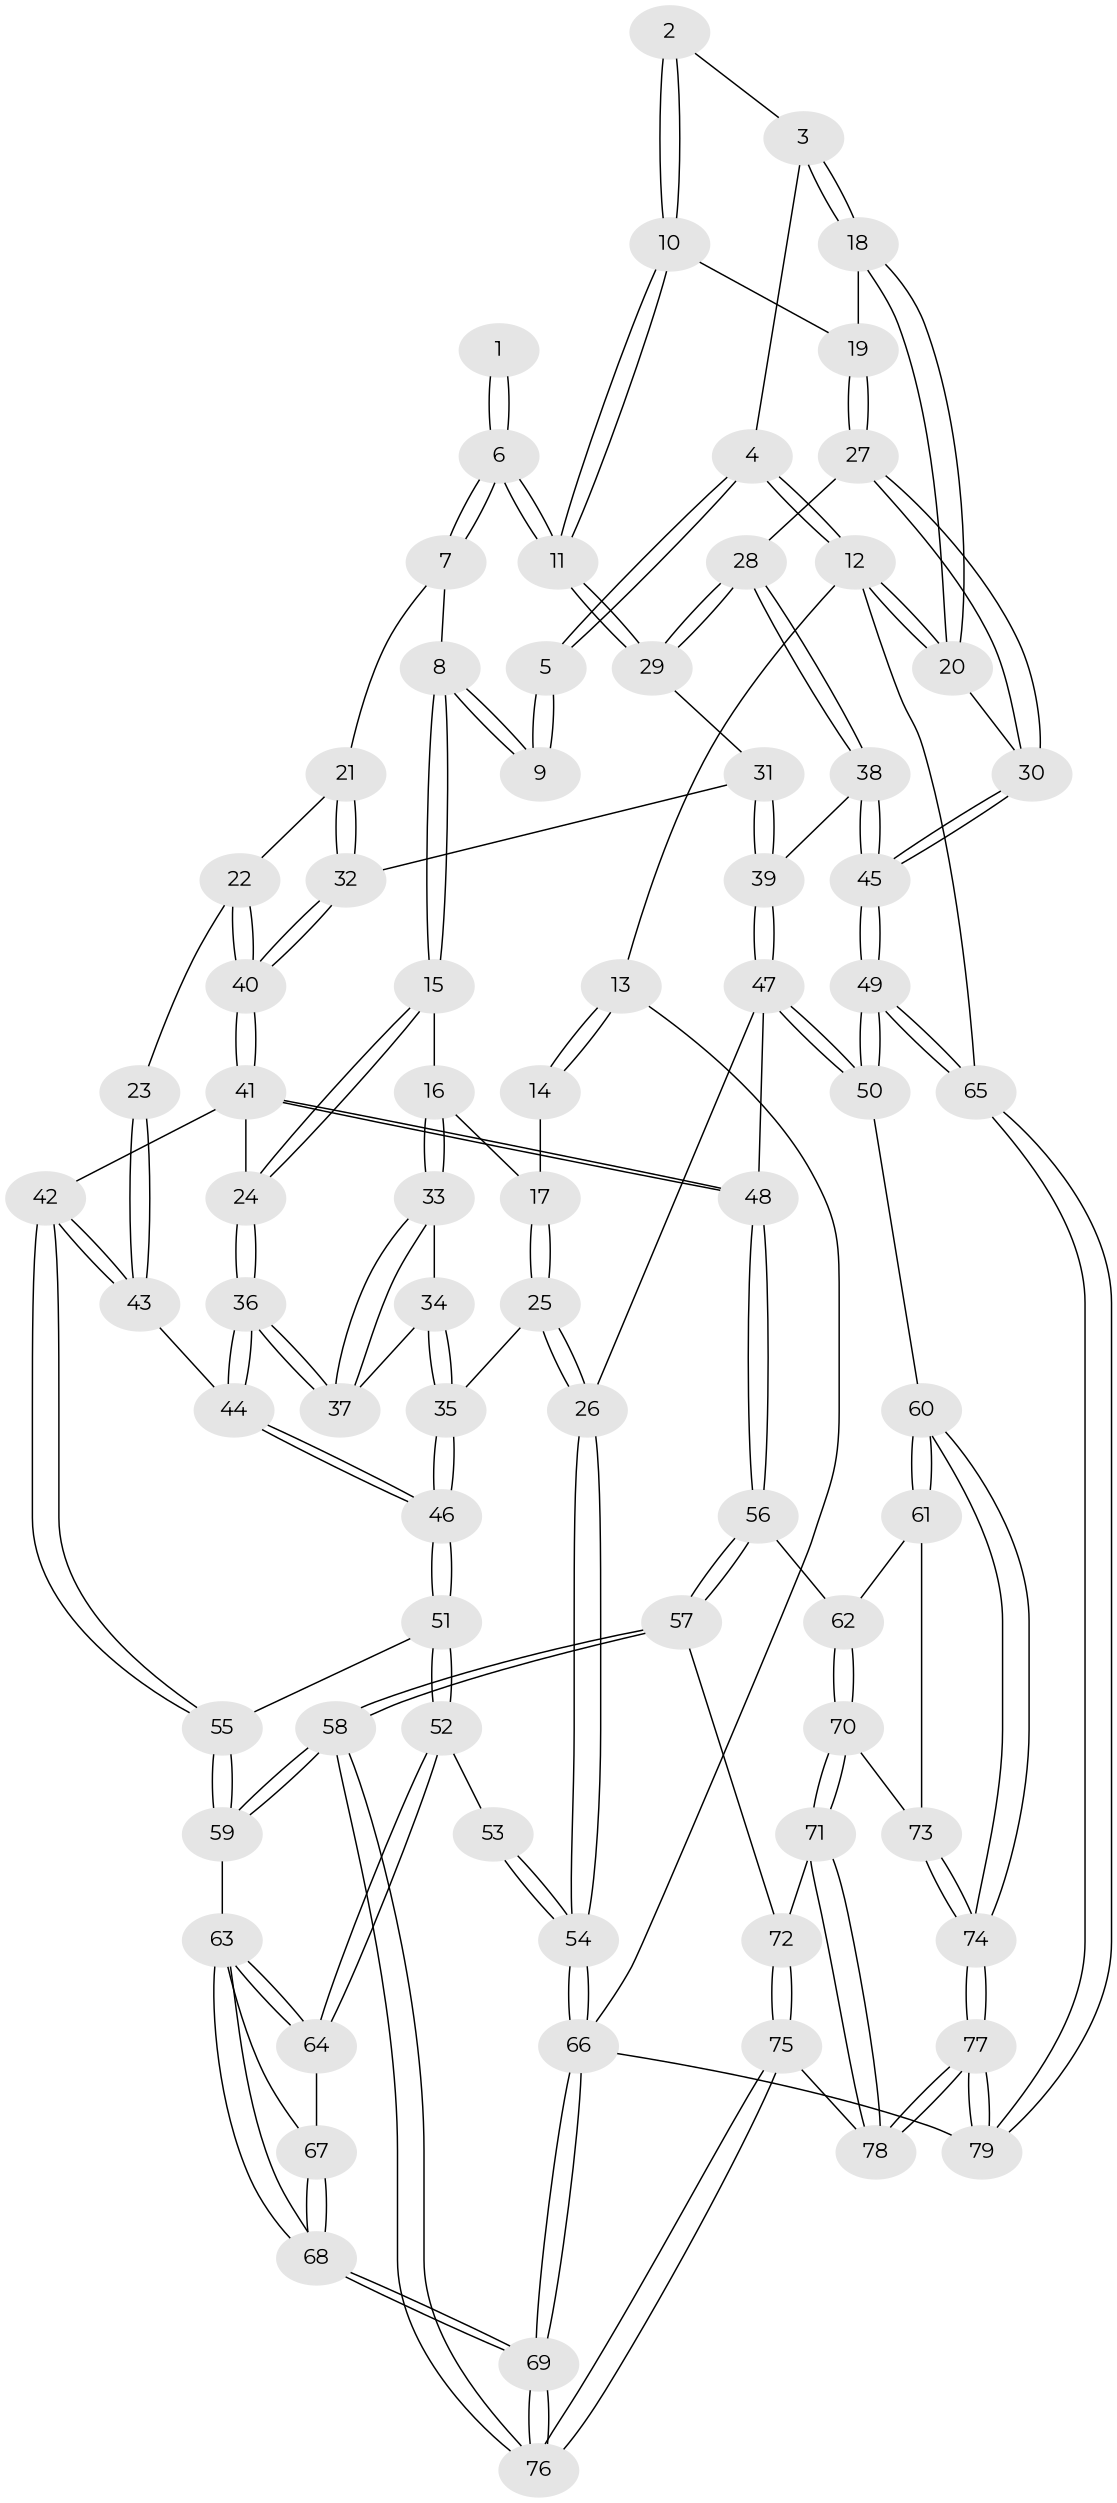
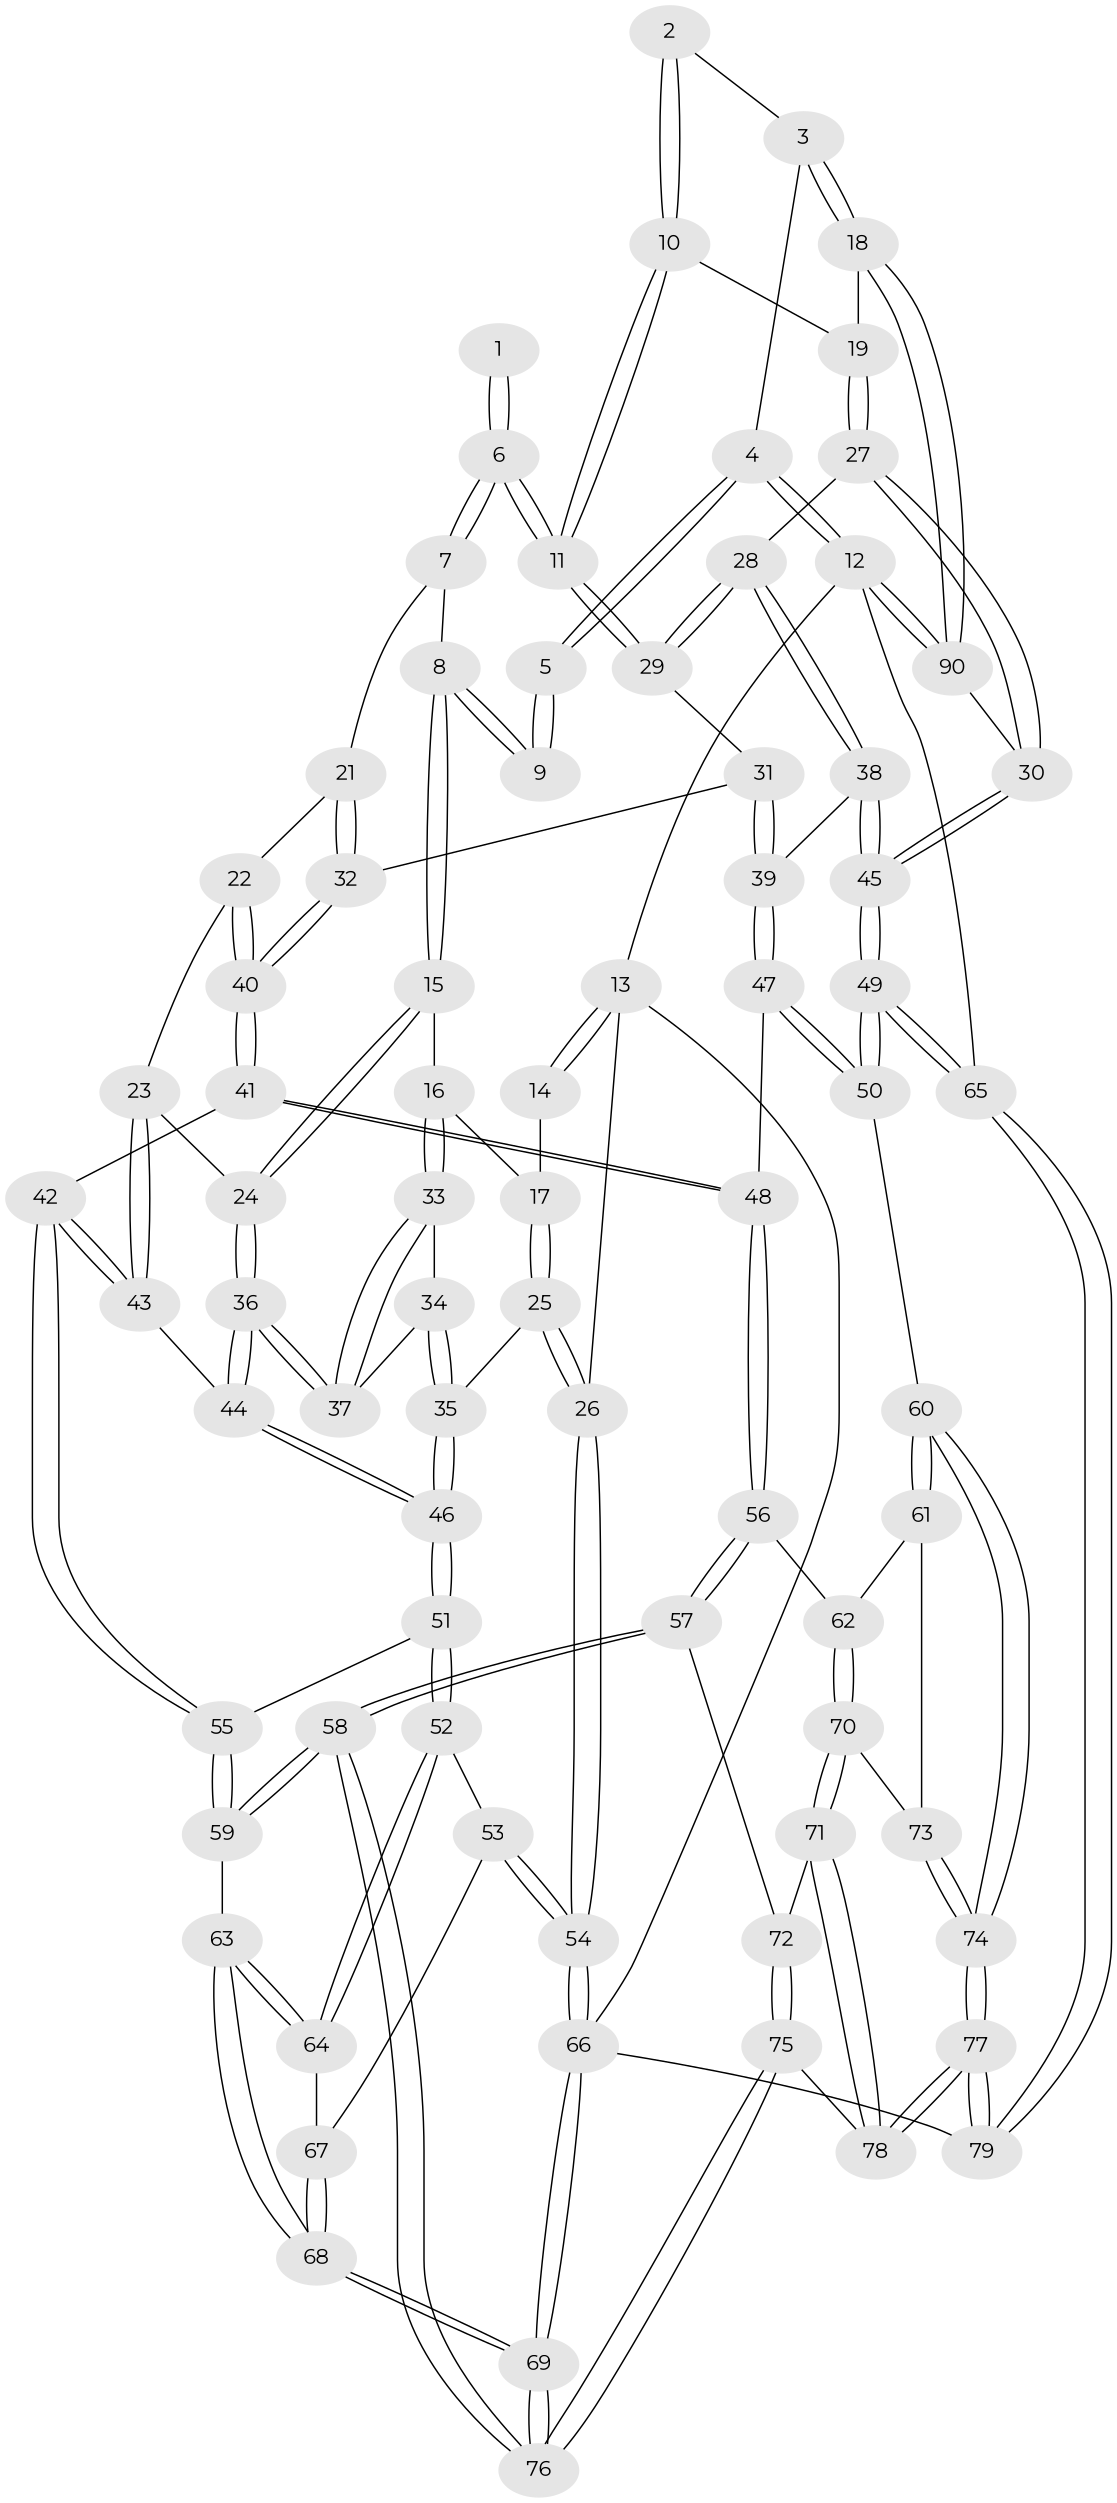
  graph {
    fontname=Montserrat
    node [color=gray90 fontname=Montserrat style=filled]
    edge [fontname=Montserrat]
    1
    6
    2
    3
    10
    7
    11
    4
    18
    19
    5
    12
-   20
+   20 [label=90]
    9
    13
    65
    8
    21
    29
    15
    22
    32
    16
    24
    27
    31
    14
    26
    66
    30
    79
    17
    54
    69
    25
    33
    36
    34
    37
    35
    28
    45
    23
    40
    43
    41
    44
    46
    38
    39
    49
    47
    51
    48
    50
    42
    55
    56
    59
    52
    60
    57
    62
    61
    74
    53
    64
    67
    68
    63
    58
    72
    70
    76
    75
    73
    77
    71
    78
    1 -- 6
    1 -- 6
    6 -- 7
    6 -- 7
    6 -- 11
    6 -- 11
    2 -- 3
    2 -- 10
    2 -- 10
    3 -- 4
    3 -- 18
    3 -- 18
    10 -- 11
    10 -- 11
    10 -- 19
    7 -- 8
    7 -- 21
    11 -- 29
    11 -- 29
    4 -- 5
    4 -- 5
    4 -- 12
    4 -- 12
    18 -- 19
    18 -- 20
    18 -- 20
    19 -- 27
    19 -- 27
    5 -- 9
    5 -- 9
    12 -- 20
    12 -- 20
    12 -- 13
    12 -- 65
    20 -- 30
    13 -- 14
    13 -- 14
-   47 -- 26
+   13 -- 26
    13 -- 66
    65 -- 79
    65 -- 79
    8 -- 9
    8 -- 9
    8 -- 15
    8 -- 15
    21 -- 22
    21 -- 32
    21 -- 32
    29 -- 31
    15 -- 16
    15 -- 24
    15 -- 24
    22 -- 23
    22 -- 40
    22 -- 40
    32 -- 40
    32 -- 40
    16 -- 17
    16 -- 33
    16 -- 33
    24 -- 36
    24 -- 36
    27 -- 30
    27 -- 30
    27 -- 28
    31 -- 32
    31 -- 39
    31 -- 39
    14 -- 17
    26 -- 54
    26 -- 54
    66 -- 79
    66 -- 69
    66 -- 69
    30 -- 45
    30 -- 45
    17 -- 25
    17 -- 25
    54 -- 66
    54 -- 66
    69 -- 76
    69 -- 76
    25 -- 26
    25 -- 26
    25 -- 35
    33 -- 34
    33 -- 37
    33 -- 37
    36 -- 37
    36 -- 37
    36 -- 44
    36 -- 44
    34 -- 37
    34 -- 35
    34 -- 35
    35 -- 46
    35 -- 46
    28 -- 29
    28 -- 29
    28 -- 38
    28 -- 38
    45 -- 49
    45 -- 49
-   41 -- 24
+   23 -- 24
    23 -- 43
    23 -- 43
    40 -- 41
    40 -- 41
    43 -- 44
    41 -- 48
    41 -- 48
    41 -- 42
    44 -- 46
    44 -- 46
    46 -- 51
    46 -- 51
    38 -- 45
    38 -- 45
    38 -- 39
    39 -- 47
    39 -- 47
    49 -- 65
    49 -- 65
    49 -- 50
    49 -- 50
    47 -- 48
    47 -- 50
    47 -- 50
    51 -- 55
    51 -- 52
    51 -- 52
    48 -- 56
    48 -- 56
    50 -- 60
    42 -- 43
    42 -- 43
    42 -- 55
    42 -- 55
    55 -- 59
    55 -- 59
    56 -- 57
    56 -- 57
    56 -- 62
    59 -- 63
    52 -- 53
    52 -- 64
    52 -- 64
    60 -- 61
    60 -- 61
    60 -- 74
    60 -- 74
    57 -- 58
    57 -- 58
    57 -- 72
    62 -- 70
    62 -- 70
    61 -- 62
    61 -- 73
    74 -- 77
    74 -- 77
    53 -- 54
    53 -- 54
-   63 -- 67
+   53 -- 67
    64 -- 67
    67 -- 68
    67 -- 68
    68 -- 69
    68 -- 69
    63 -- 64
    63 -- 64
    63 -- 68
    63 -- 68
    58 -- 59
    58 -- 59
    58 -- 76
    58 -- 76
    72 -- 75
    72 -- 75
    70 -- 73
    70 -- 71
    70 -- 71
    75 -- 76
    75 -- 76
    75 -- 78
    73 -- 74
    73 -- 74
    77 -- 79
    77 -- 79
    77 -- 78
    77 -- 78
    71 -- 72
    71 -- 78
    71 -- 78
  }
